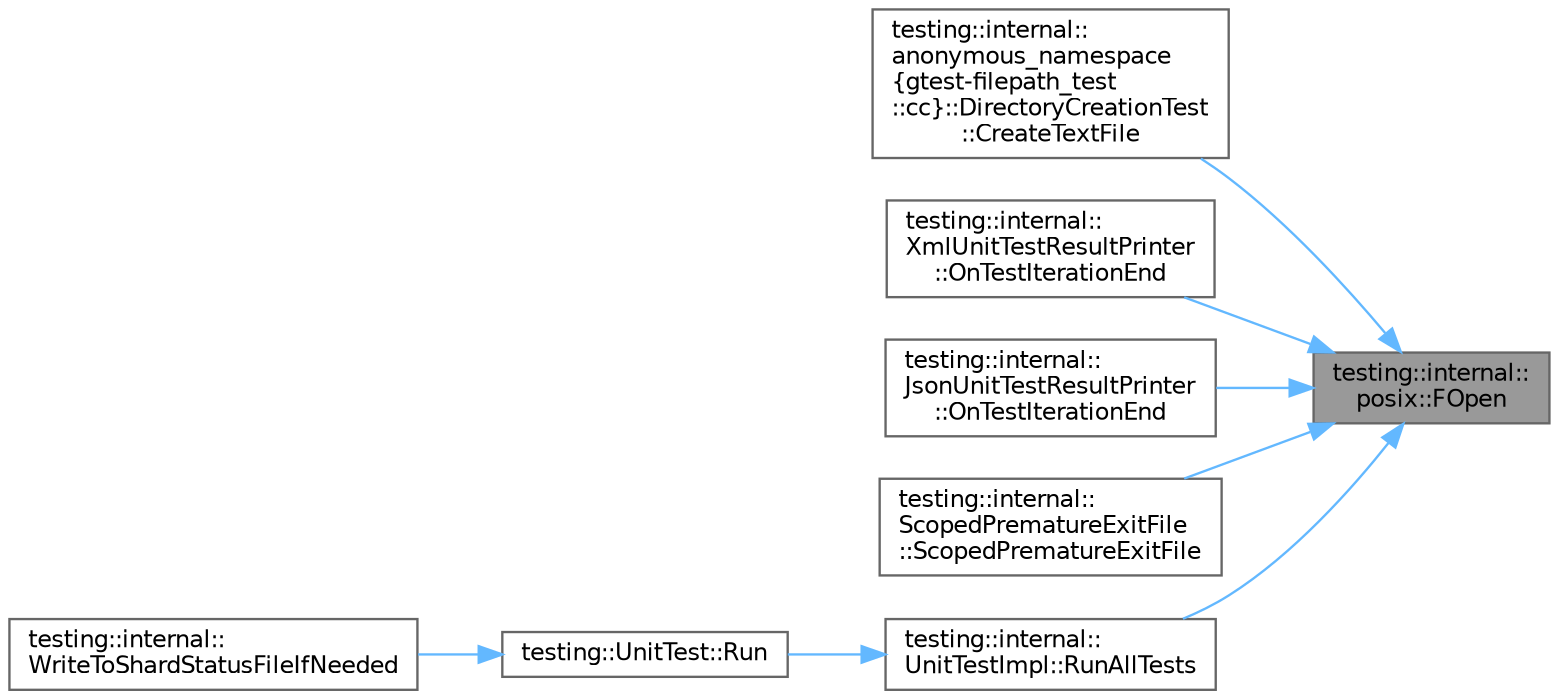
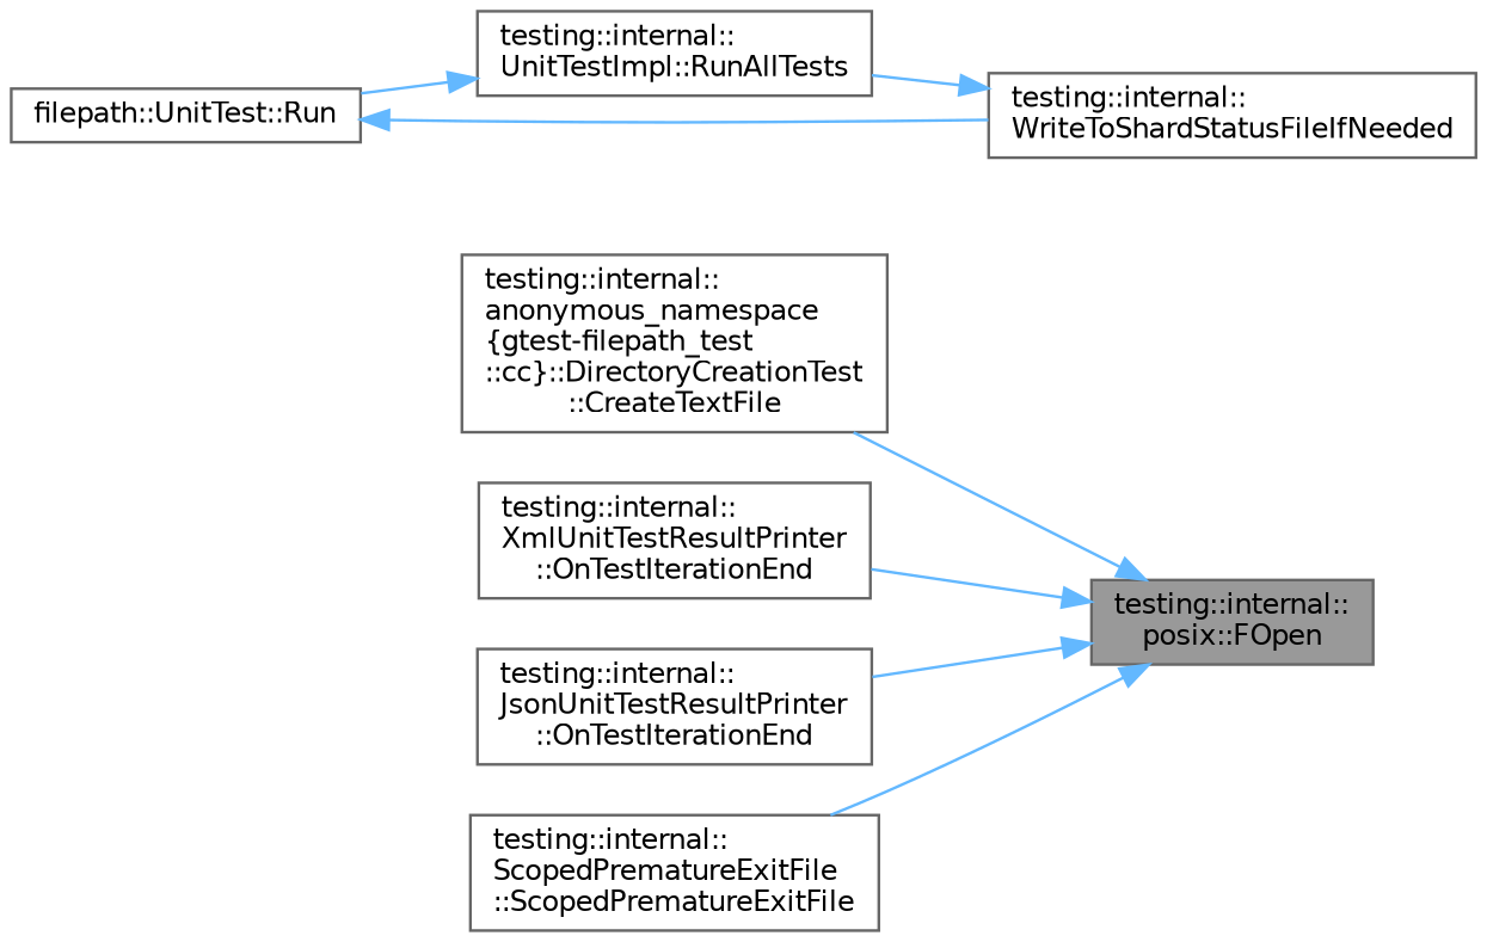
  digraph {
    rankdir=RL
    node [color=grey40 fillcolor=white fontname=Helvetica fontsize=10 shape=box style=filled]
    edge [color=steelblue1 dir=back fontname=Helvetica fontsize=10 labelfontname=Helvetica labelfontsize=10 style=solid]
    n1 [color=gray40 fillcolor=grey60 fontcolor=black height=0.2 label="testing::internal::\lposix::FOpen" width=0.4]
    n2 [height=0.2 label="testing::internal::\lanonymous_namespace\l\{gtest-filepath_test\l::cc\}::DirectoryCreationTest\l::CreateTextFile" width=0.4]
    n3 [height=0.2 label="testing::internal::\lXmlUnitTestResultPrinter\l::OnTestIterationEnd" width=0.4]
    n4 [height=0.2 label="testing::internal::\lJsonUnitTestResultPrinter\l::OnTestIterationEnd" width=0.4]
    n5 [height=0.2 label="testing::internal::\lScopedPrematureExitFile\l::ScopedPrematureExitFile" width=0.4]
    n6 [height=0.2 label="testing::internal::\lWriteToShardStatusFileIfNeeded" width=0.4]
    n7 [height=0.2 label="testing::internal::\lUnitTestImpl::RunAllTests" width=0.4]
-   n8 [height=0.2 label="testing::UnitTest::Run" width=0.4]
+   n8 [height=0.2 label="filepath::UnitTest::Run" width=0.4]
    n1 -> n2
    n1 -> n3
    n1 -> n4
    n1 -> n5
-   n1 -> n7
+   n6 -> n7
    n7 -> n8
    n8 -> n6
  }
